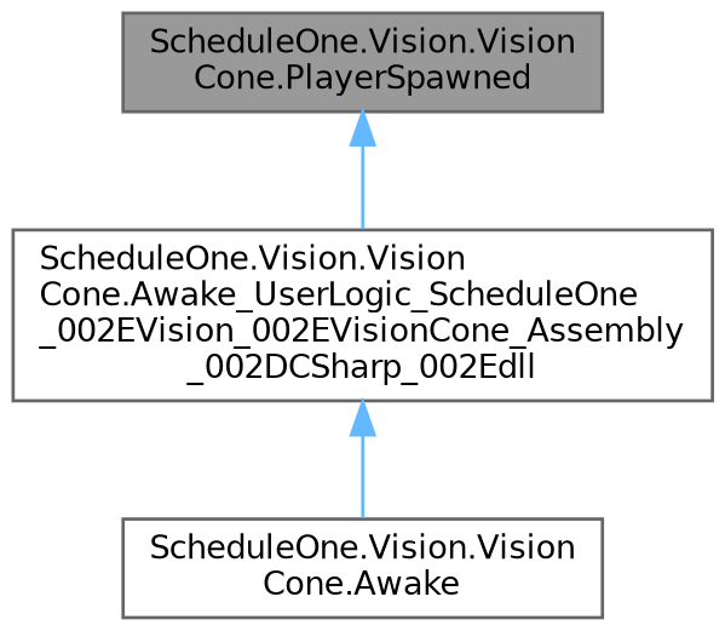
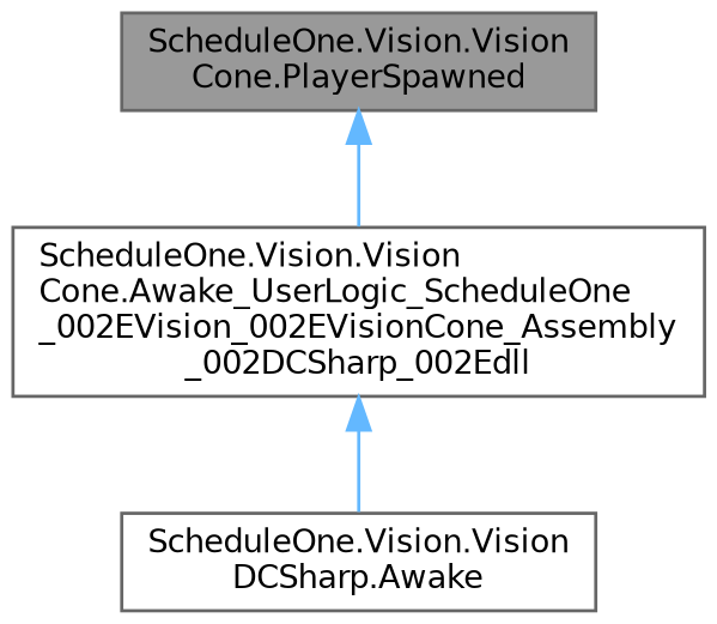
  digraph {
    rankdir=TB
    node [color=grey40 fillcolor=white fontname=Helvetica fontsize=10 shape=box style=filled]
    edge [color=steelblue1 dir=back fontname=Helvetica fontsize=10 labelfontname=Helvetica labelfontsize=10 style=solid]
    n1 [color=gray40 fillcolor=grey60 fontcolor=black height=0.2 label="ScheduleOne.Vision.Vision\lCone.PlayerSpawned" width=0.4]
    n2 [height=0.2 label="ScheduleOne.Vision.Vision\lCone.Awake_UserLogic_ScheduleOne\l_002EVision_002EVisionCone_Assembly\l_002DCSharp_002Edll" width=0.4]
-   n3 [height=0.2 label="ScheduleOne.Vision.Vision\lCone.Awake" width=0.4]
+   n3 [height=0.2 label="ScheduleOne.Vision.Vision\lDCSharp.Awake" width=0.4]
    n1 -> n2
    n2 -> n3
  }
